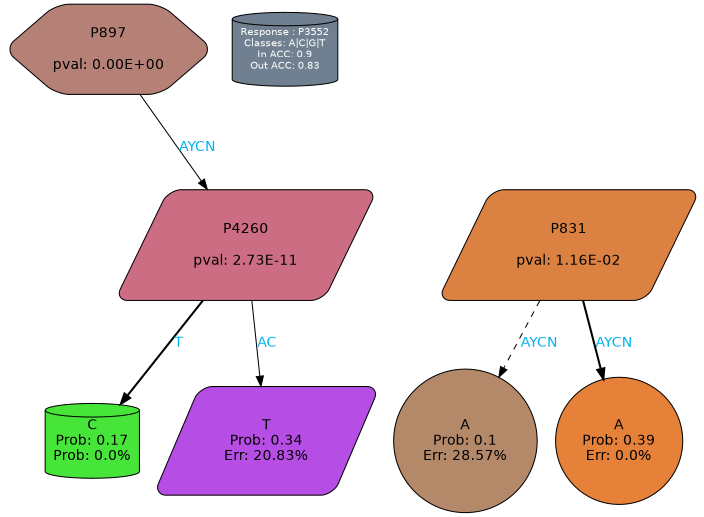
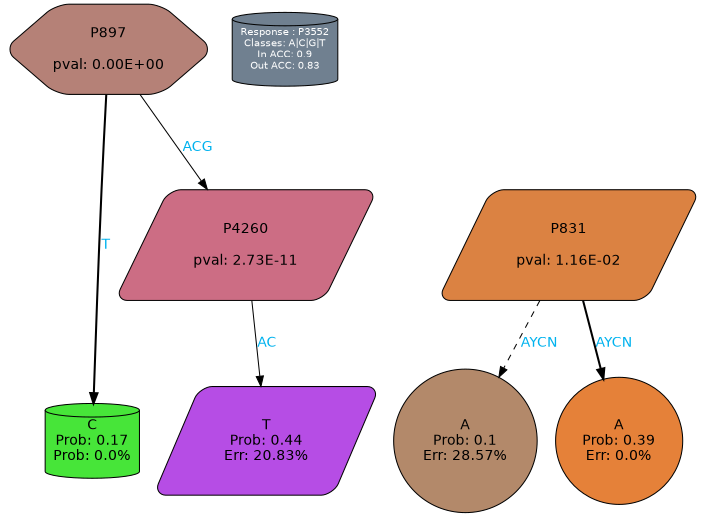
  digraph {
    ranksep=equally
    splines=polylines
    node [color=black fontname=helvetica shape=parallelogram style="filled, rounded"]
    edge [fontcolor=deepskyblue2 fontname=helvetica style=bold]
-   n1 [fillcolor="#b64de5" label="T\nProb: 0.34\nErr: 20.83%"]
+   n1 [fillcolor="#b64de5" label="T\nProb: 0.44\nErr: 20.83%"]
    n2 [fillcolor="#b3896a" label="A\nProb: 0.1\nErr: 28.57%" shape=circle]
    n3 [fillcolor="#e58139" label="A\nProb: 0.39\nErr: 0.0%" shape=circle]
    n4 [fillcolor="#47e539" label="C\nProb: 0.17\nProb: 0.0%" shape=cylinder]
    n5 [align=left fillcolor=slategray fontcolor=white fontsize=10 label="Response : P3552\nClasses: A|C|G|T\nIn ACC: 0.9\nOut ACC: 0.83\n" shape=cylinder style=filled]
    n6 [fillcolor="#b58177" label="P897\n\npval: 0.00E+00" shape=hexagon]
    n7 [fillcolor="#cc6d84" label="P4260\n\npval: 2.73E-11"]
    n8 [fillcolor="#db8242" label="P831\n\npval: 1.16E-02"]
    subgraph sub_1 {
      rank=same
      n1
      n2
      n3
      n4
    }
    subgraph sub_2 {
      rank=same
      n5
      n6
    }
-   n7 -> n4 [label=T]
-   n6 -> n7 [label=AYCN style=solid]
+   n6 -> n4 [label=T]
+   n6 -> n7 [label=ACG style=solid]
    n7 -> n1 [label=AC style=solid]
    n8 -> n2 [label=AYCN style=dashed]
    n8 -> n3 [label=AYCN]
  }
